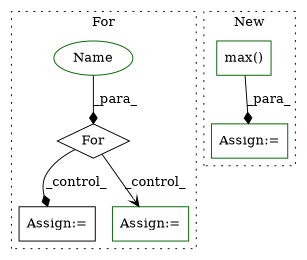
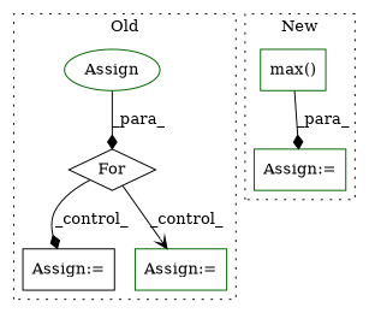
  digraph {
    node [a=68 color=darkgreen l=3 shape=box]
    edge [arrowhead=diamond]
    n1 [a=107 color=black l="4,10" label=For s="959,991" shape=diamond]
    n2 [color=black label="Assign:=" s=1140]
-   n3 [a=87 label=Name s=966 shape=ellipse]
+   n3 [a=87 label=Assign s=966 shape=ellipse]
    n4 [label="Assign:=" s=1009]
    n5 [a=75 l="8,1" label="max()" s="640,728"]
    n6 [label="Assign:=" s=1035]
    subgraph cluster_1 {
-     label=For
+     label=Old
      style=dotted
      n1
      n2
      n3
      n4
    }
    subgraph cluster_2 {
      label=New
      style=dotted
      n5
      n6
    }
    n1 -> n2 [label=_control_]
    n1 -> n4 [arrowhead=vee label=_control_]
    n3 -> n1 [label=_para_]
    n5 -> n6 [label=_para_]
  }
